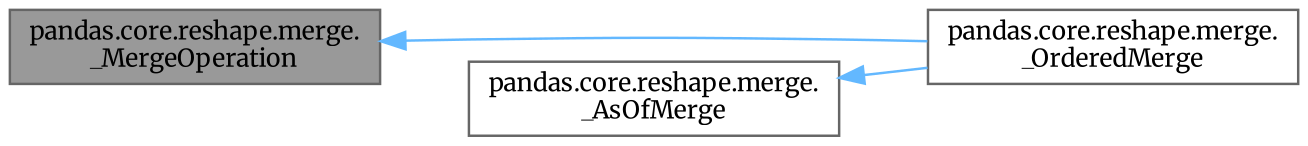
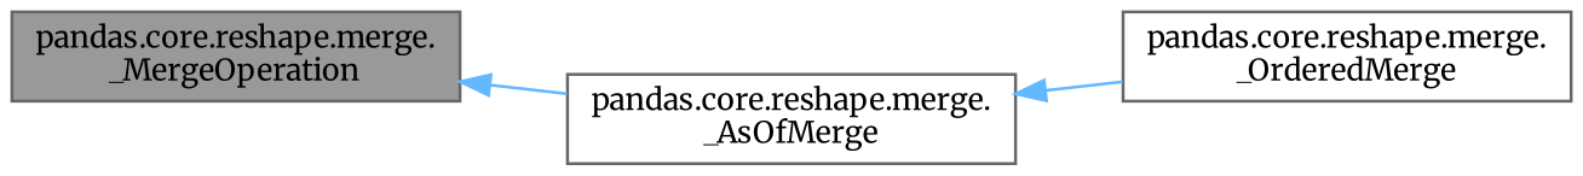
  digraph {
    fontname=Merriweather
    rankdir=LR
    node [color=gray40 fillcolor=white fontname=Merriweather fontsize=10 shape=box style=filled]
    edge [color=steelblue1 dir=back fontname=Merriweather fontsize=10 labelfontname=Helvetica labelfontsize=10 style=solid]
    n1 [fillcolor=grey60 fontcolor=black height=0.2 label="pandas.core.reshape.merge.\l_MergeOperation" width=0.4]
    n2 [height=0.2 label="pandas.core.reshape.merge.\l_OrderedMerge" width=0.4]
    n3 [height=0.2 label="pandas.core.reshape.merge.\l_AsOfMerge" width=0.4]
-   n1 -> n2
+   n1 -> n3
    n3 -> n2
  }
